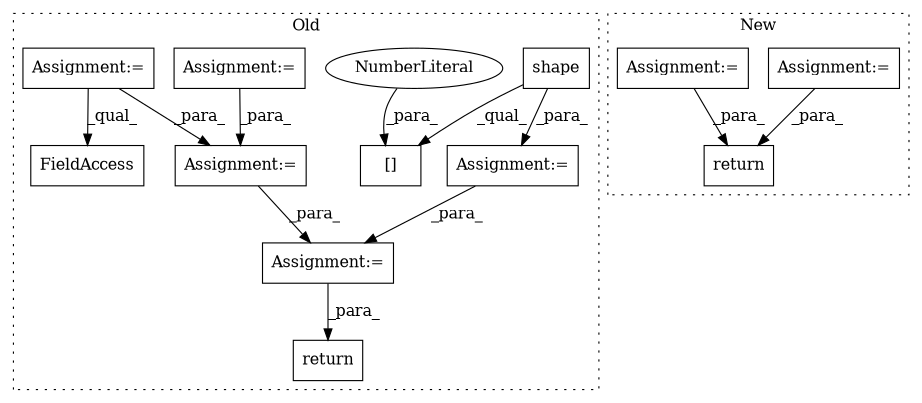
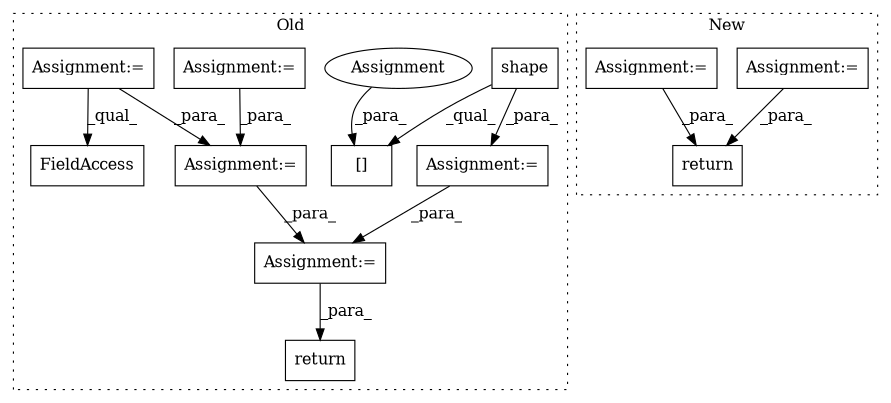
  digraph {
    node [a=7 l=1 shape=box]
    n1 [a=32 l="6,1" label=shape s="16918,16927"]
    n2 [label="Assignment:=" s=16967]
    n3 [a=41 l=7 label=return s=17320]
    n4 [l=92 label="Assignment:=" s=17117]
    n5 [a=2 l="20,1" label="[]" s="16909,16930"]
-   n6 [a=34 label=NumberLiteral s=16929 shape=ellipse]
+   n6 [a=34 label=Assignment s=16929 shape=ellipse]
    n7 [label="Assignment:=" s=17222]
    n8 [l=2 label="Assignment:=" s=16754]
    n9 [a=22 l=5 label=FieldAccess s=17276]
    n10 [label="Assignment:=" s=17275]
    n11 [a=41 l=7 label=return s=17368]
    n12 [l=2 label="Assignment:=" s=17234]
    n13 [l=2 label="Assignment:=" s=17261]
    subgraph cluster_1 {
      label=Old
      style=dotted
      n1
      n2
      n3
      n4
      n5
      n6
      n7
      n8
      n9
      n10
    }
    subgraph cluster_2 {
      label=New
      style=dotted
      n11
      n12
      n13
    }
    n1 -> n2 [label=_para_]
    n1 -> n5 [label=_qual_]
    n2 -> n10 [label=_para_]
    n4 -> n7 [label=_para_]
    n6 -> n5 [label=_para_]
    n7 -> n10 [label=_para_]
    n8 -> n7 [label=_para_]
    n8 -> n9 [label=_qual_]
    n10 -> n3 [label=_para_]
    n12 -> n11 [label=_para_]
    n13 -> n11 [label=_para_]
  }
